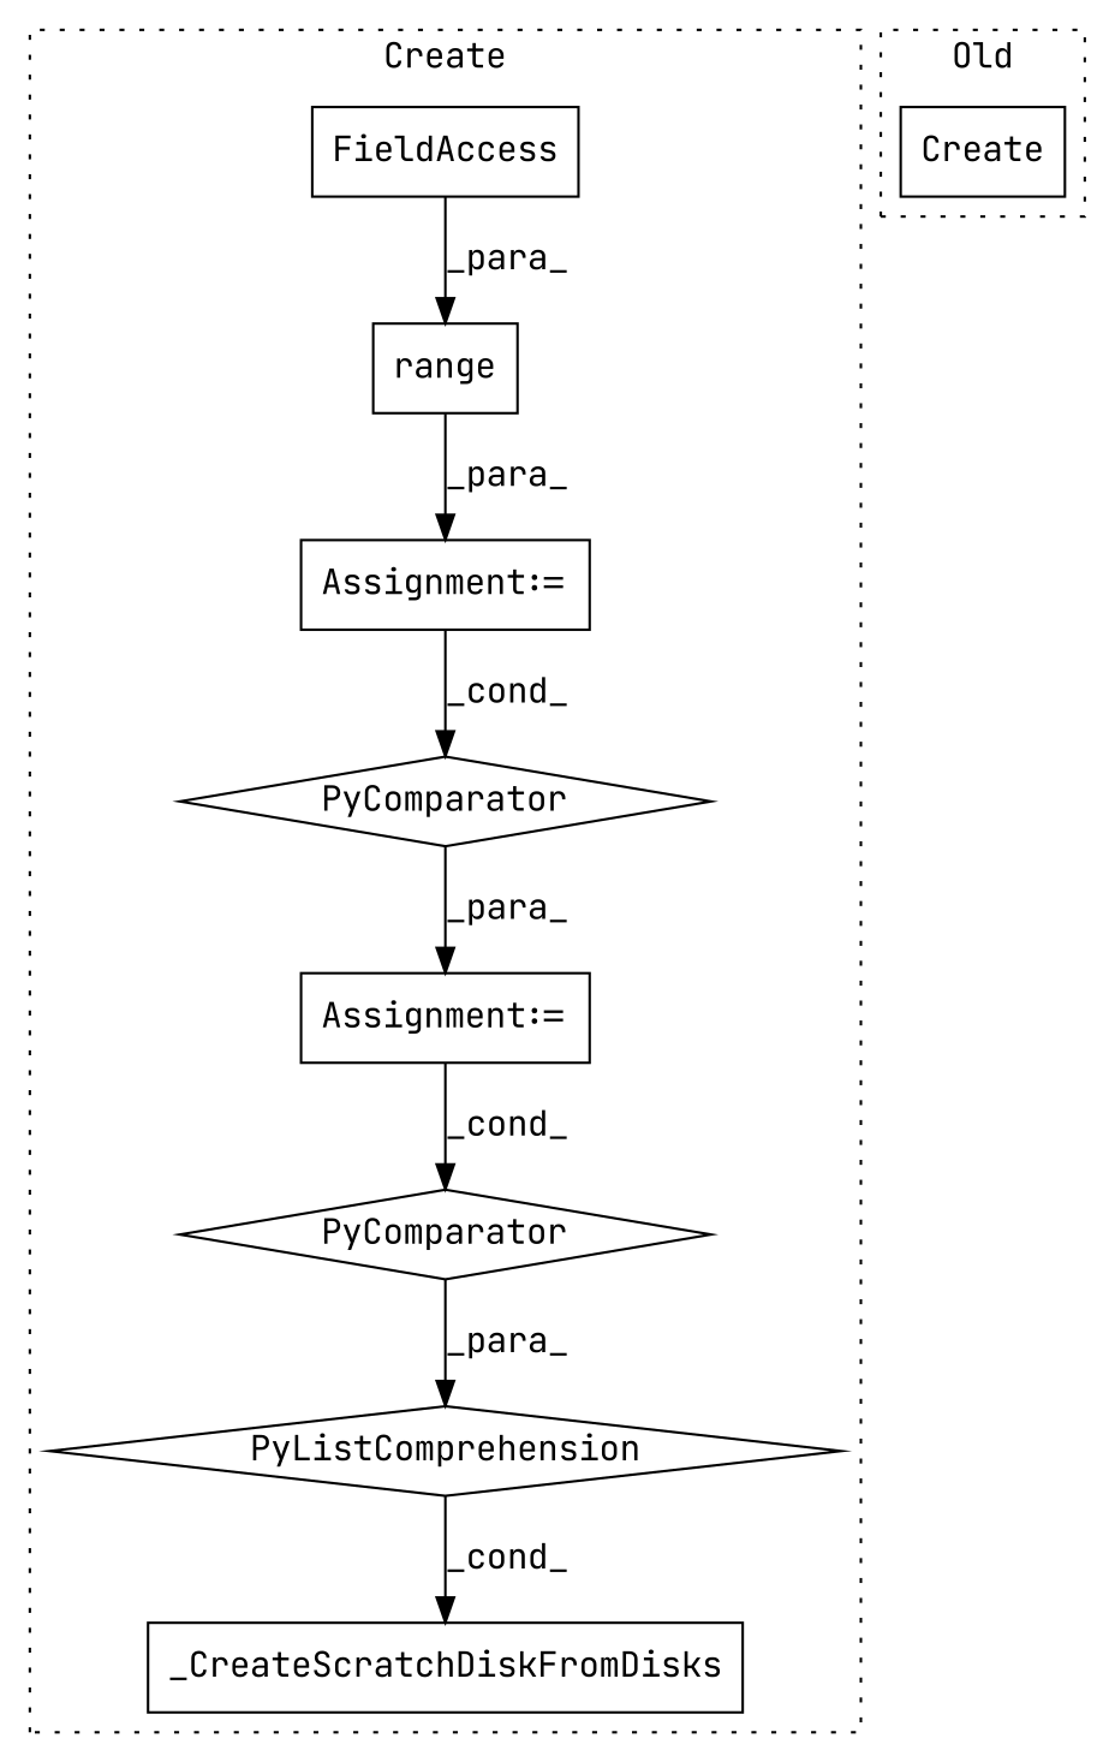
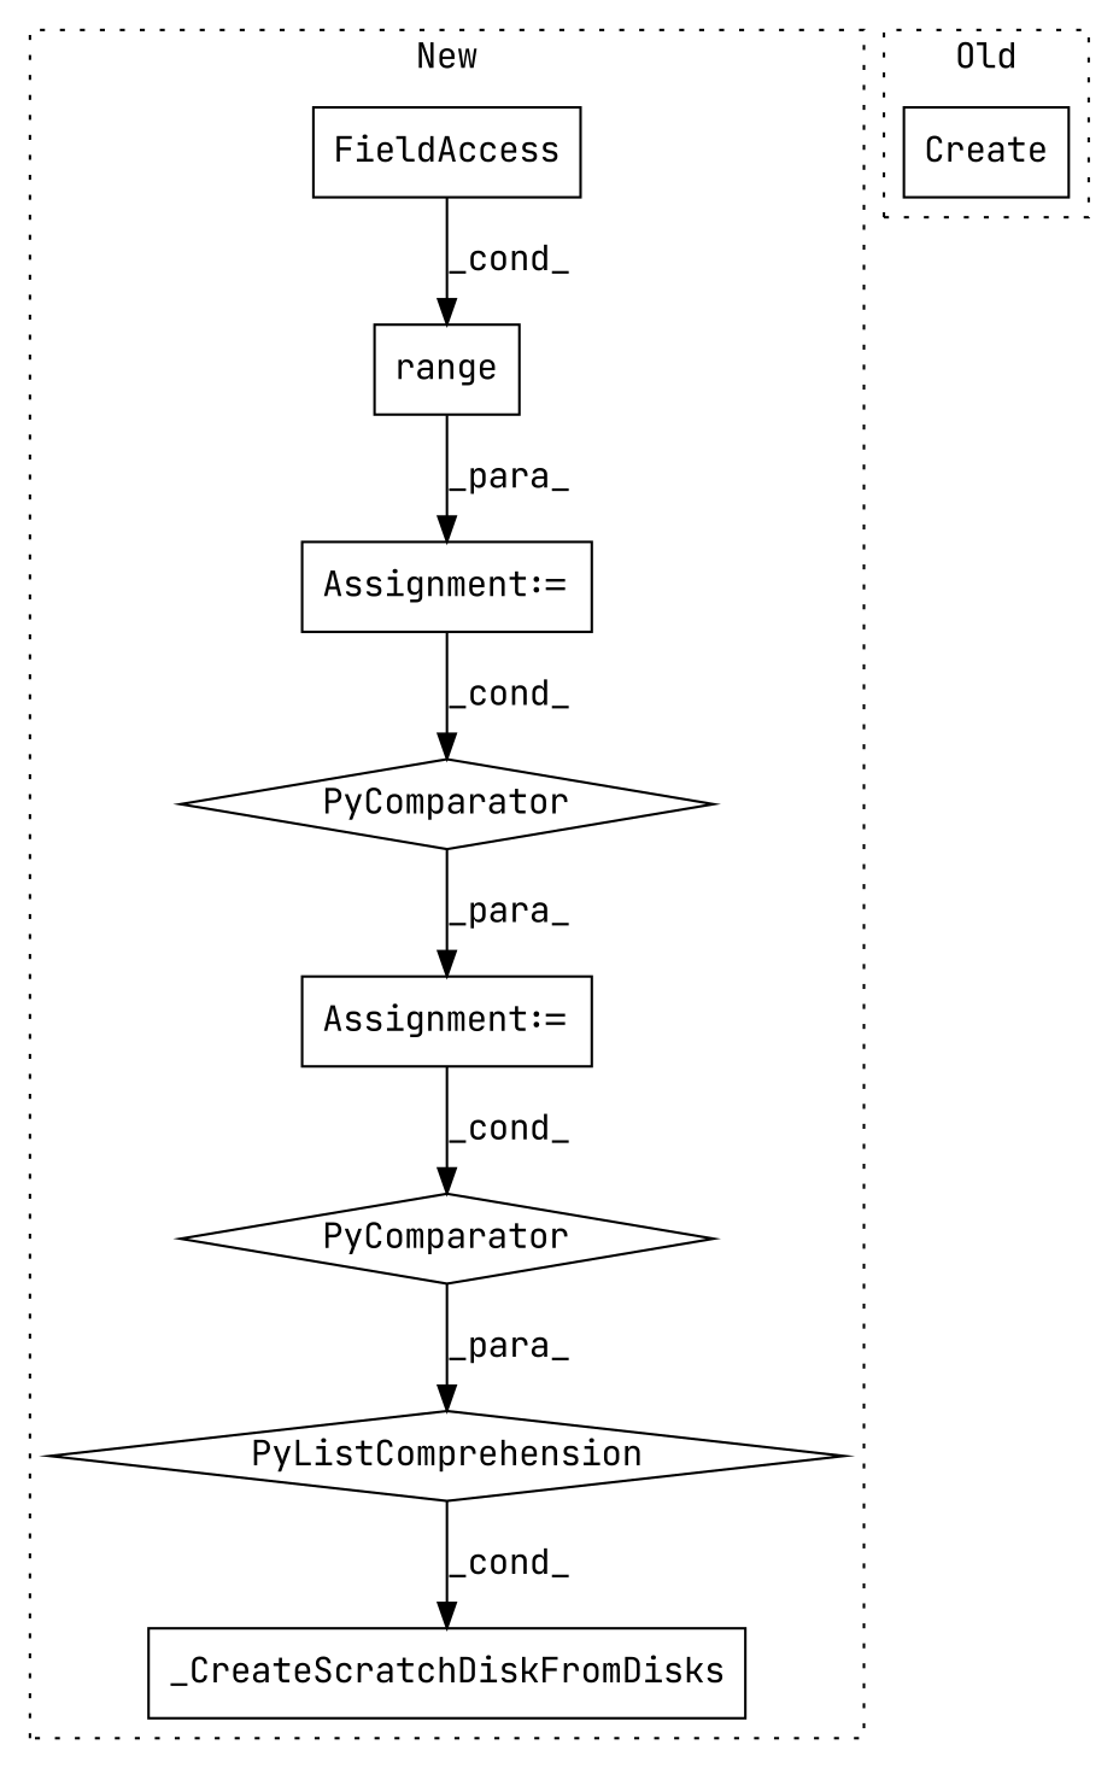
  digraph {
    fontname="JetBrains Mono"
    node [a=32 fontname="JetBrains Mono" l=29 s=5932 shape=box]
    edge [fontname="JetBrains Mono"]
    n1 [a=109 l=153 label=PyListComprehension s=5816 shape=diamond]
    n2 [a=113 label=PyComparator shape=diamond]
    n3 [l="28,1" label=_CreateScratchDiskFromDisks s="5974,6017"]
    n4 [l="6,1" label=range s="5742,5775"]
    n5 [a=22 l=27 label=FieldAccess s=5748]
    n6 [a=113 l=50 label=PyComparator s=5735 shape=diamond]
    n7 [a=7 l=50 label="Assignment:=" s=5735]
    n8 [a=7 label="Assignment:="]
    n9 [l=8 label=Create s=5606]
    subgraph cluster_1 {
-     label=Create
+     label=New
      style=dotted
      n1
      n2
      n3
      n4
      n5
      n6
      n7
      n8
    }
    subgraph cluster_2 {
      label=Old
      style=dotted
      n9
    }
    n1 -> n3 [label=_cond_]
    n2 -> n1 [label=_para_]
    n4 -> n7 [label=_para_]
-   n5 -> n4 [label=_para_]
+   n5 -> n4 [label=_cond_]
    n6 -> n8 [label=_para_]
    n7 -> n6 [label=_cond_]
    n8 -> n2 [label=_cond_]
  }
